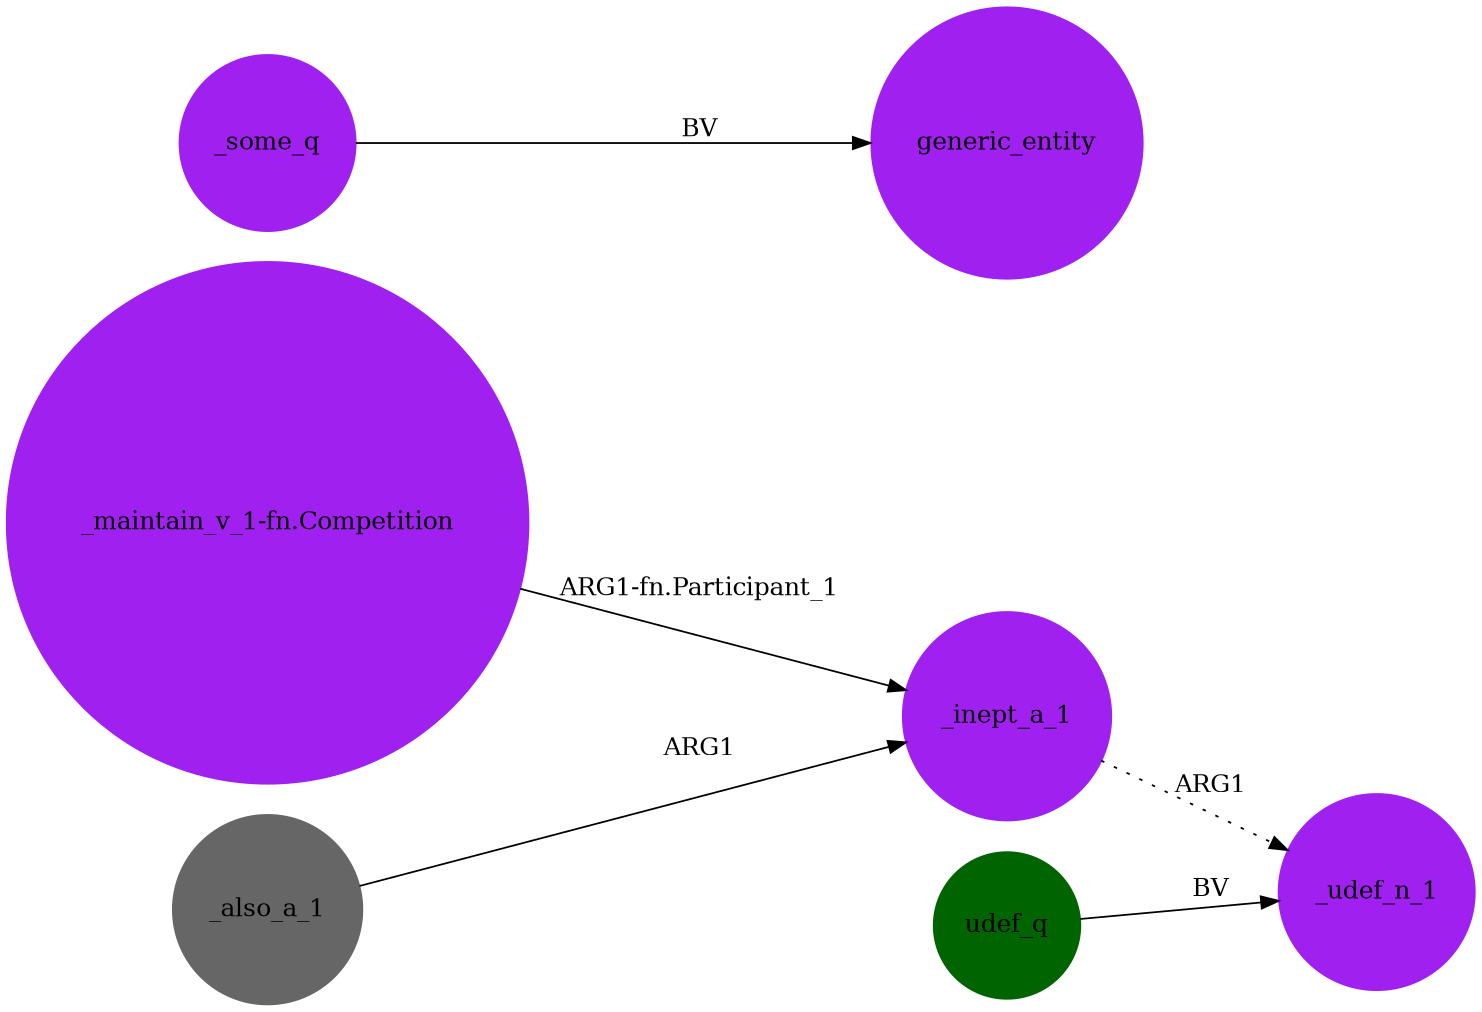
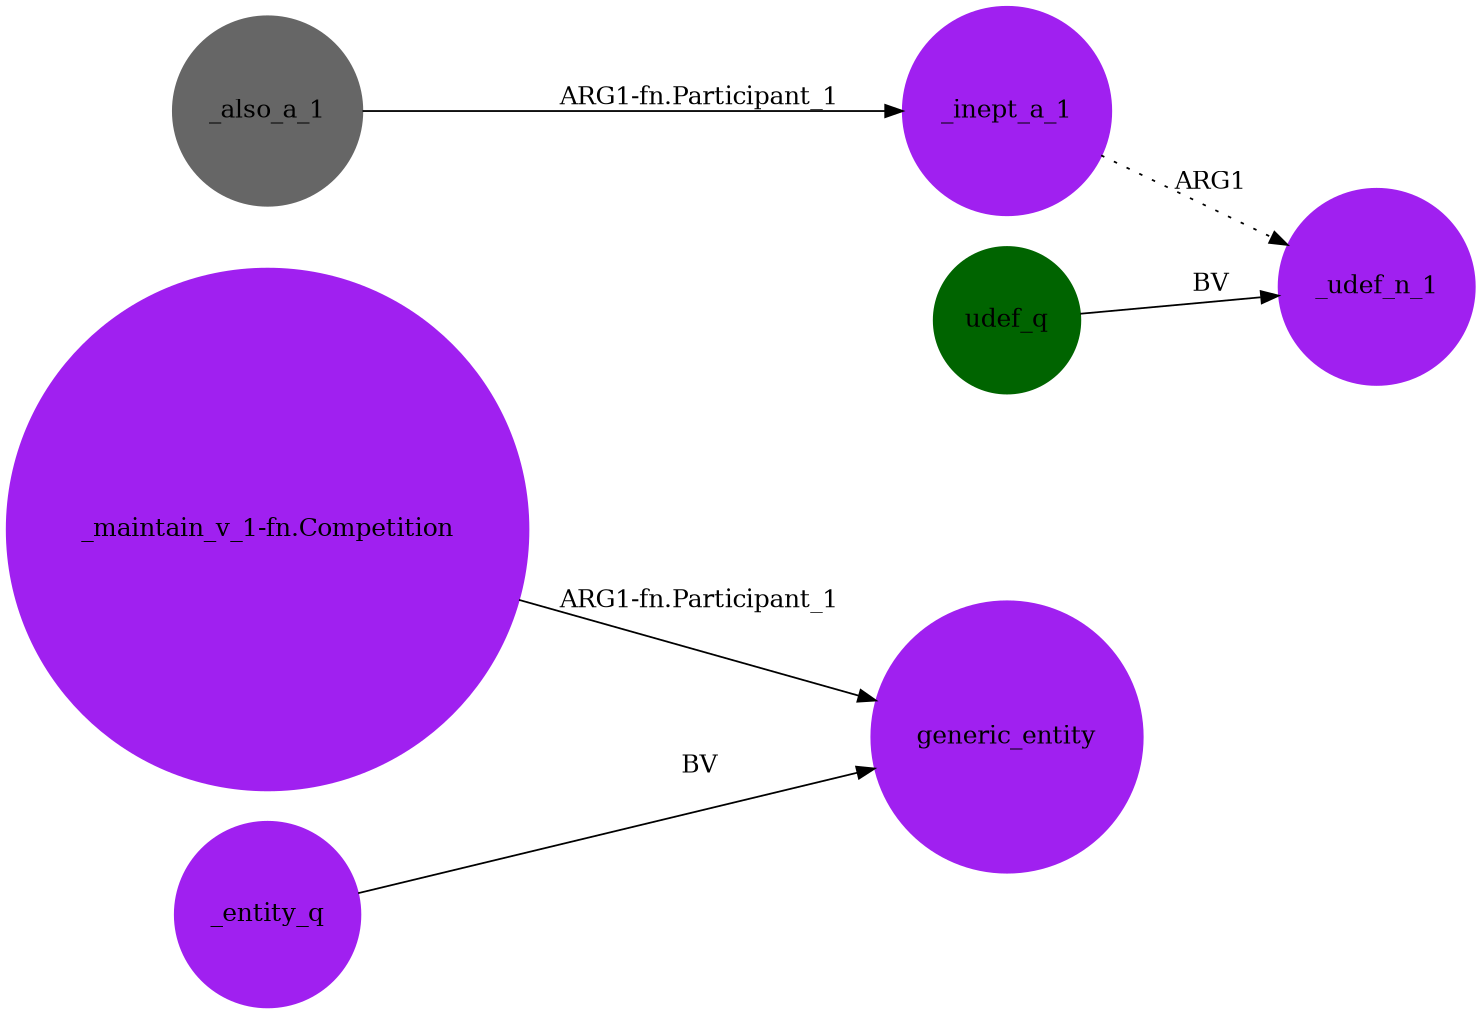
  digraph {
    rankdir=LR
    node [color=purple shape=circle style=filled]
    edge [style=solid]
    "_maintain_v_1-fn.Competition"
    generic_entity
    _also_a_1 [color=gray40]
    _inept_a_1
    n5 [label=_udef_n_1]
-   _some_q
+   _some_q [label=_entity_q]
    udef_q [color=darkgreen]
-   "_maintain_v_1-fn.Competition" -> _inept_a_1 [label="ARG1-fn.Participant_1"]
-   _also_a_1 -> _inept_a_1 [label=ARG1]
+   "_maintain_v_1-fn.Competition" -> generic_entity [label="ARG1-fn.Participant_1"]
+   _also_a_1 -> _inept_a_1 [label="ARG1-fn.Participant_1"]
    _inept_a_1 -> n5 [label=ARG1 style=dotted]
    _some_q -> generic_entity [label=BV]
    udef_q -> n5 [label=BV]
  }
